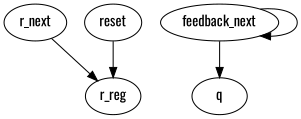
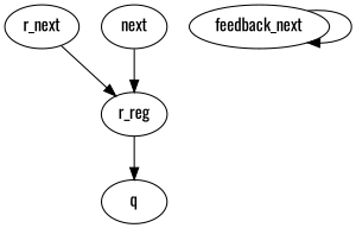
  digraph {
    fontname=Oswald
    node [fontname=Oswald]
    edge [fontname=Oswald weight=1.0]
    r_reg
    q
    r_next
    n4 [label=feedback_next]
-   reset
-   n4 -> q
+   reset [label=next]
+   r_reg -> q
    r_next -> r_reg
    n4 -> n4
    reset -> r_reg [weight=2.0]
  }
